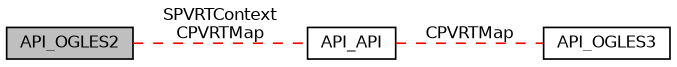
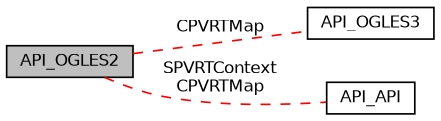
  digraph {
    rankdir=LR
    node [color=black fillcolor=white fontname=Helvetica fontsize=10 shape=record style=filled]
    edge [color=red dir=none fontname=Helvetica fontsize=10 labelfontname=Helvetica labelfontsize=10 shape=plaintext style=dashed]
    n1 [fillcolor=grey75 fontcolor=black height=0.2 label=API_OGLES2 width=0.4]
    n2 [height=0.2 label=API_OGLES3 width=0.4]
    n3 [height=0.2 label=API_API width=0.4]
-   n3 -> n2 [label=CPVRTMap]
+   n1 -> n2 [label=CPVRTMap]
    n1 -> n3 [label="SPVRTContext\nCPVRTMap"]
  }
